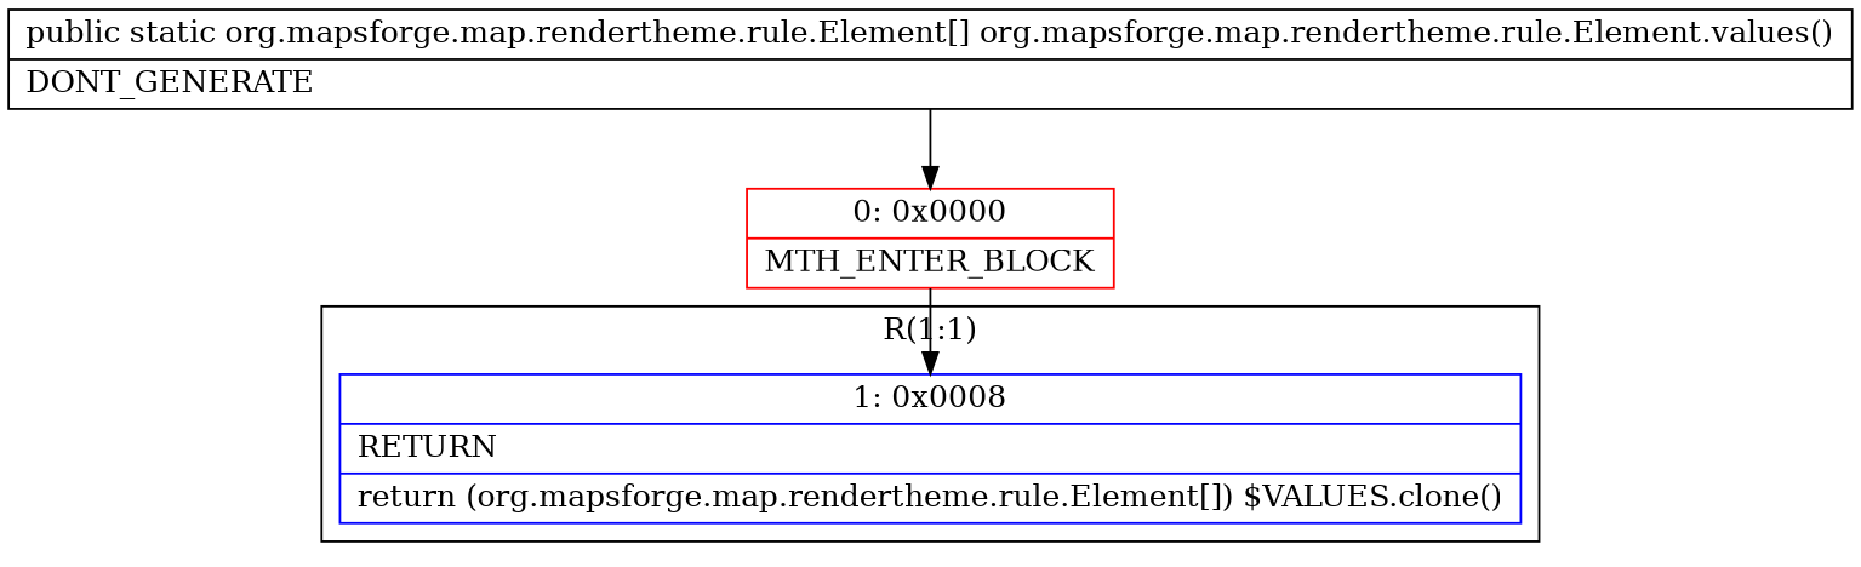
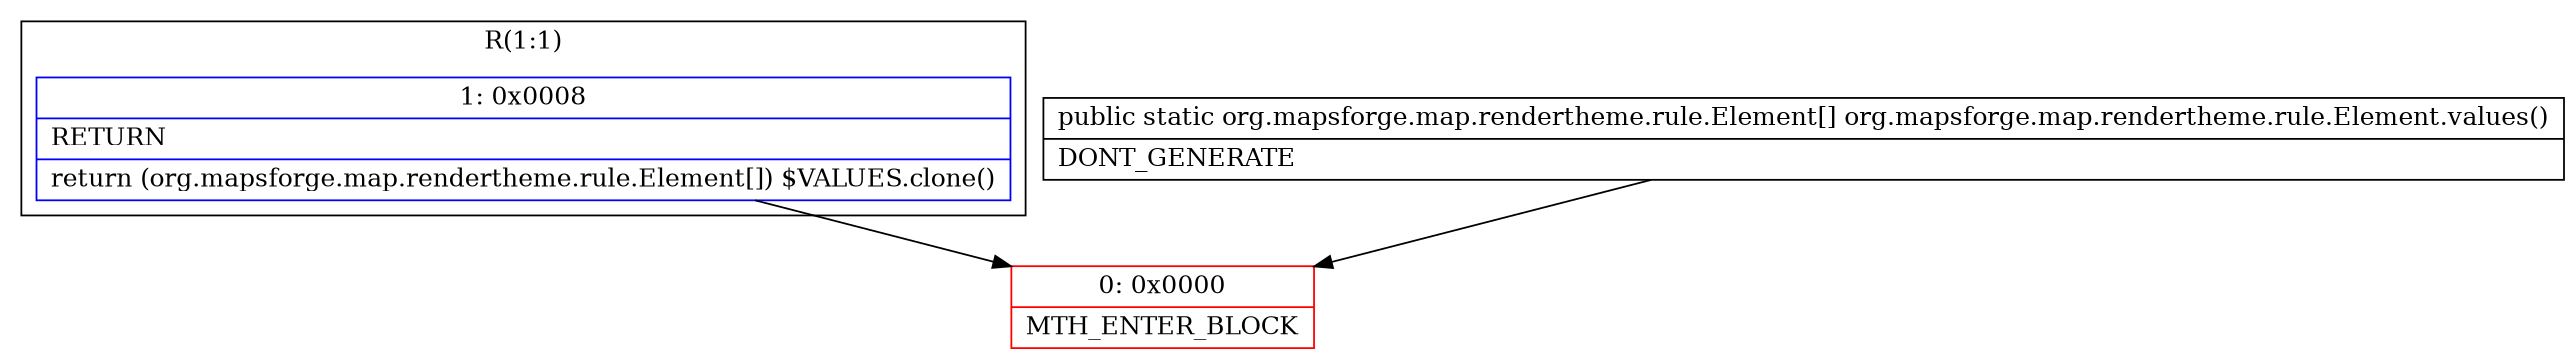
  digraph {
    node [shape=record]
    n1 [color=blue label="{1\:\ 0x0008|RETURN\l|return (org.mapsforge.map.rendertheme.rule.Element[]) $VALUES.clone()\l}"]
    n2 [color=red label="{0\:\ 0x0000|MTH_ENTER_BLOCK\l}"]
    n3 [label="{public static org.mapsforge.map.rendertheme.rule.Element[] org.mapsforge.map.rendertheme.rule.Element.values()  | DONT_GENERATE\l}"]
    subgraph cluster_1 {
      label="R(1:1)"
      n1
    }
-   n2 -> n1
+   n1 -> n2
    n3 -> n2
  }
